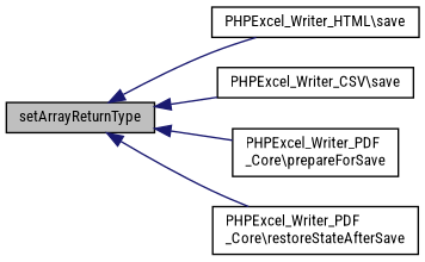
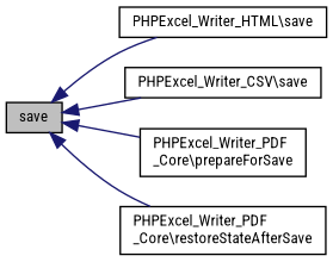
  digraph {
    rankdir=LR
    fontname="Roboto Condensed"
    node [color=black fillcolor=white fontname="Roboto Condensed" fontsize=10 shape=record style=filled]
    edge [color=midnightblue dir=back fontname="Roboto Condensed" fontsize=10 labelfontname=Helvetica labelfontsize=10 style=solid]
-   n1 [fillcolor=grey75 fontcolor=black height=0.2 label=setArrayReturnType width=0.4]
+   n1 [fillcolor=grey75 fontcolor=black height=0.2 label=save width=0.4]
    n2 [height=0.2 label="PHPExcel_Writer_HTML\\save" width=0.4]
    n3 [height=0.2 label="PHPExcel_Writer_CSV\\save" width=0.4]
    n4 [height=0.2 label="PHPExcel_Writer_PDF\l_Core\\prepareForSave" width=0.4]
    n5 [height=0.2 label="PHPExcel_Writer_PDF\l_Core\\restoreStateAfterSave" width=0.4]
    n1 -> n2
    n1 -> n3
    n1 -> n4
    n1 -> n5
  }
